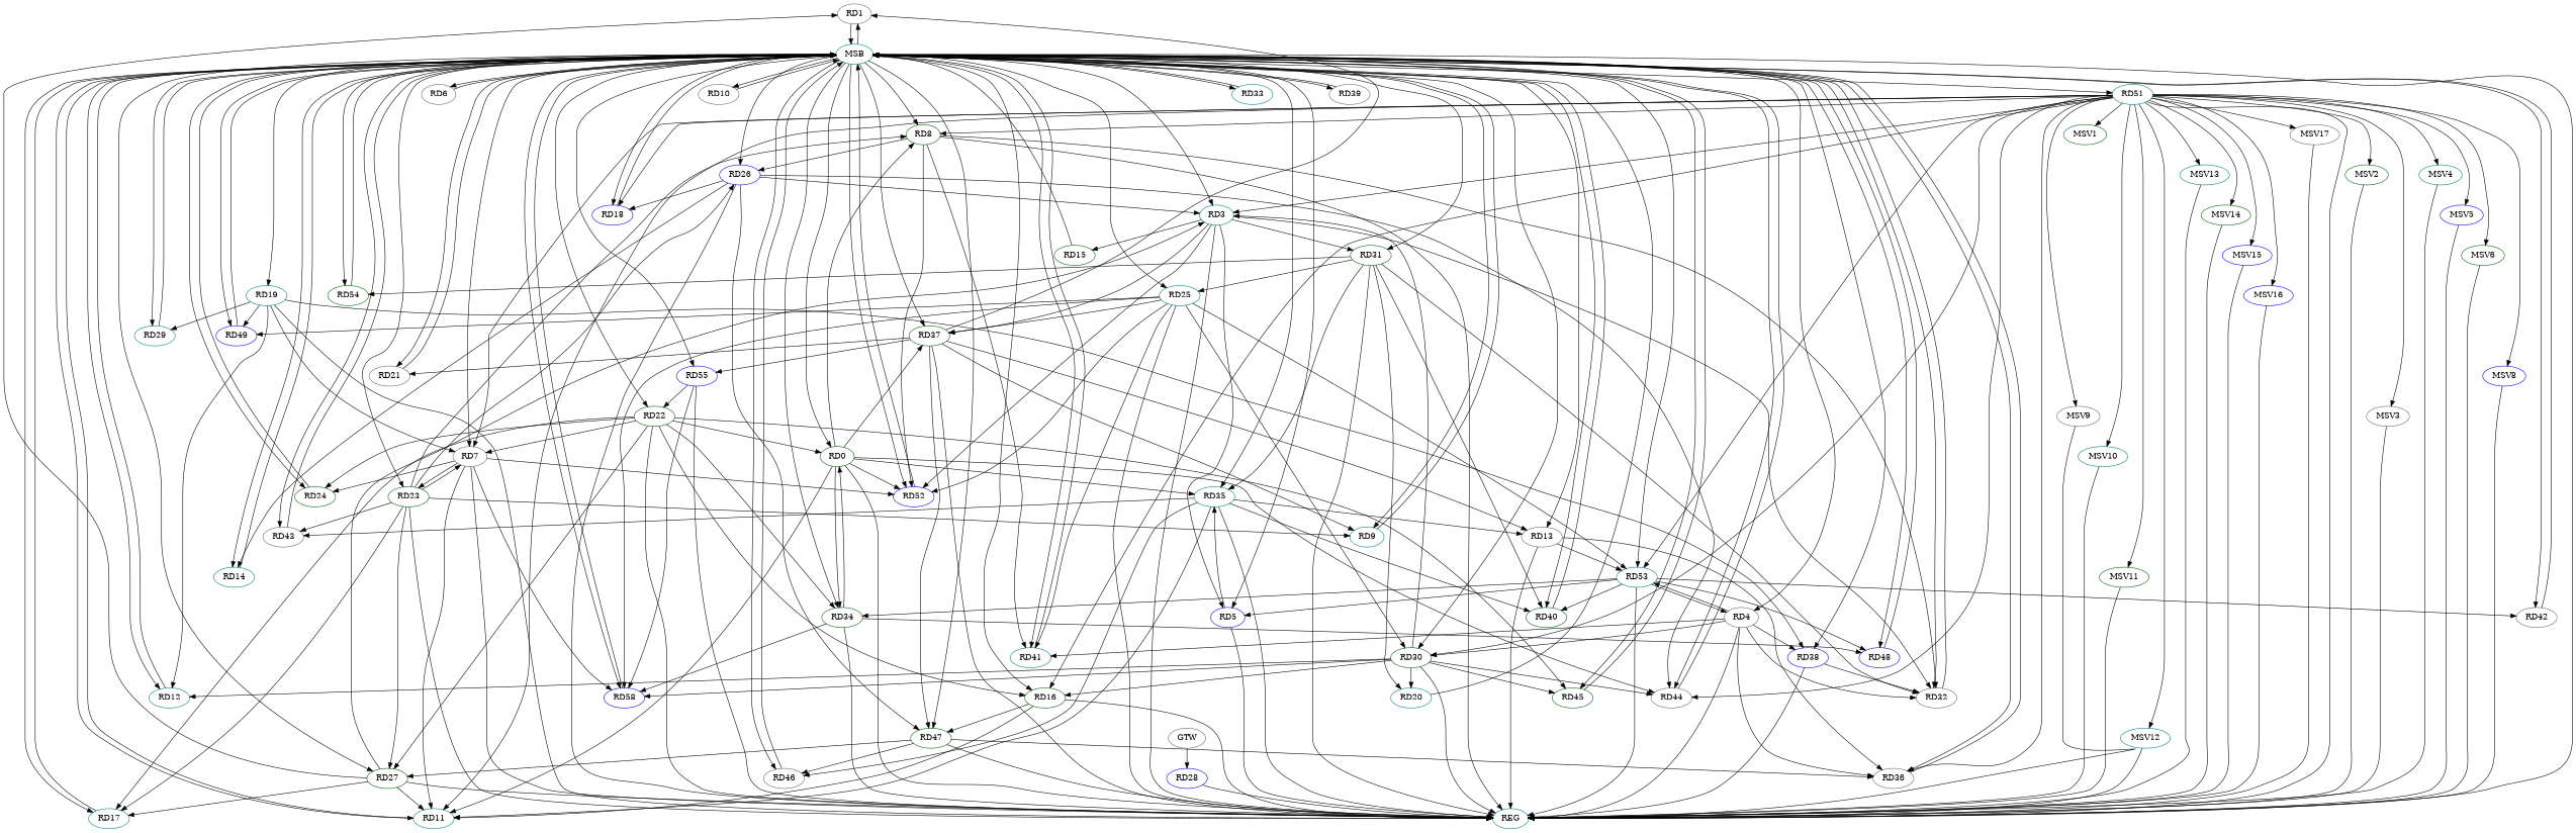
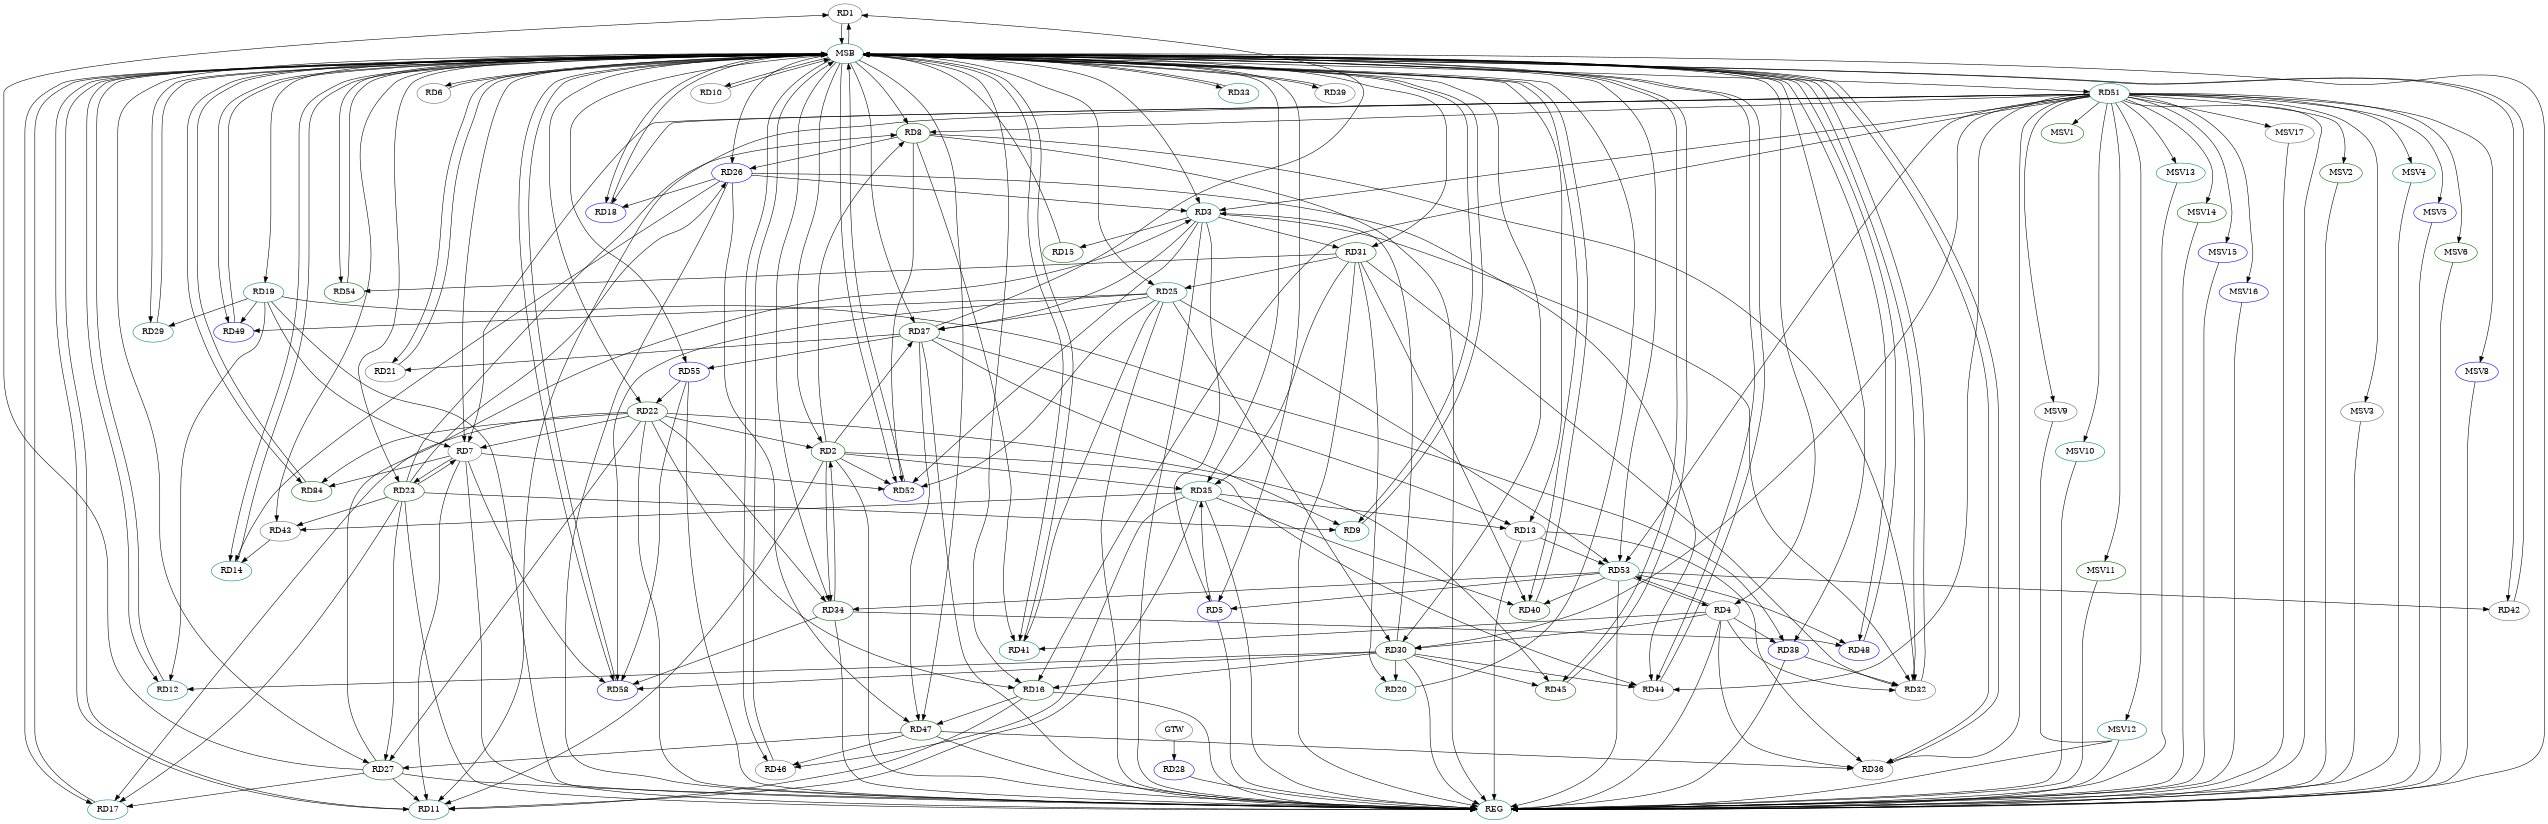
  strict digraph {
    node [color=teal]
    n1 [color=gray40 label=RD1]
    n2 [label=MSB]
-   n3 [color=darkgreen label=RD0]
+   n3 [color=darkgreen label=RD2]
    n4 [color=darkgreen label=RD8]
    n5 [label=RD11]
    n6 [color=darkgreen label=RD34]
    n7 [label=RD35]
    n8 [color=darkgreen label=RD37]
    n9 [color=gray40 label=RD44]
    n10 [color=blue label=RD52]
    n11 [label=REG]
    n12 [label=RD3]
    n13 [color=blue label=RD5]
    n14 [color=darkgreen label=RD31]
    n15 [color=gray40 label=RD32]
    n16 [color=gray40 label=RD4]
    n17 [color=darkgreen label=RD30]
    n18 [color=gray40 label=RD36]
    n19 [color=blue label=RD38]
    n20 [label=RD41]
    n21 [label=RD53]
    n22 [color=gray40 label=RD6]
    n23 [color=gray40 label=RD7]
    n24 [color=darkgreen label=RD23]
-   n25 [color=darkgreen label=RD24]
+   n25 [color=darkgreen label=RD84]
    n26 [color=blue label=RD58]
    n27 [color=blue label=RD26]
    n28 [label=RD9]
    n29 [color=gray40 label=RD10]
    n30 [label=RD12]
    n31 [color=gray40 label=RD13]
    n32 [label=RD14]
    n33 [color=darkgreen label=RD16]
    n34 [color=darkgreen label=RD47]
    n35 [label=RD17]
    n36 [color=blue label=RD18]
    n37 [label=RD19]
    n38 [label=RD29]
    n39 [color=blue label=RD49]
    n40 [color=gray40 label=RD21]
    n41 [color=darkgreen label=RD22]
    n42 [color=darkgreen label=RD27]
    n43 [color=darkgreen label=RD45]
    n44 [color=gray40 label=RD43]
    n45 [label=RD25]
    n46 [color=darkgreen label=RD40]
    n47 [color=darkgreen label=RD54]
    n48 [label=RD33]
    n49 [color=blue label=RD48]
    n50 [color=gray40 label=RD46]
    n51 [color=blue label=RD55]
    n52 [color=gray40 label=RD39]
    n53 [color=gray40 label=RD42]
    n54 [label=RD51]
    n55 [color=darkgreen label=RD15]
    n56 [label=RD20]
    n57 [color=blue label=RD28]
    n58 [color=darkgreen label=MSV1]
    n59 [color=darkgreen label=MSV2]
    n60 [color=gray40 label=MSV3]
    n61 [label=MSV4]
    n62 [color=blue label=MSV5]
    n63 [color=darkgreen label=MSV6]
    n64 [color=blue label=MSV8]
    n65 [color=gray40 label=MSV9]
    n66 [label=MSV10]
    n67 [color=darkgreen label=MSV11]
    n68 [label=MSV12]
    n69 [label=MSV13]
    n70 [color=darkgreen label=MSV14]
    n71 [color=blue label=MSV15]
    n72 [color=blue label=MSV16]
    n73 [color=gray40 label=MSV17]
    n74 [color=gray40 label=GTW]
    n1 -> n2
    n2 -> n1
    n2 -> n3
    n2 -> n4
    n2 -> n5
    n2 -> n6
    n2 -> n7
    n2 -> n8
    n2 -> n9
    n2 -> n10
    n2 -> n11
    n2 -> n12
    n2 -> n13
    n2 -> n14
    n2 -> n15
    n2 -> n16
    n2 -> n17
    n2 -> n18
    n2 -> n19
    n2 -> n20
    n2 -> n21
    n2 -> n22
    n2 -> n23
    n2 -> n24
    n2 -> n25
    n2 -> n26
    n2 -> n27
    n2 -> n28
    n2 -> n29
    n2 -> n30
    n2 -> n31
    n2 -> n32
    n2 -> n33
    n2 -> n34
    n2 -> n35
    n2 -> n36
    n2 -> n37
    n2 -> n38
    n2 -> n39
    n2 -> n40
    n2 -> n41
    n2 -> n42
    n2 -> n43
    n2 -> n44
    n2 -> n45
    n2 -> n46
    n2 -> n47
    n2 -> n48
    n2 -> n49
    n2 -> n50
    n2 -> n51
    n2 -> n52
    n2 -> n53
    n2 -> n54
    n3 -> n4
    n3 -> n5
    n3 -> n6
    n3 -> n7
    n3 -> n8
    n3 -> n9
    n3 -> n10
    n3 -> n11
    n4 -> n10
    n4 -> n11
    n4 -> n15
    n4 -> n20
    n4 -> n27
    n5 -> n2
    n6 -> n3
    n6 -> n11
    n6 -> n26
    n6 -> n49
    n7 -> n5
    n7 -> n11
    n7 -> n31
    n7 -> n44
    n7 -> n46
    n7 -> n50
    n8 -> n1
    n8 -> n11
    n8 -> n28
    n8 -> n31
    n8 -> n34
    n8 -> n40
    n8 -> n51
    n9 -> n2
    n10 -> n2
    n12 -> n8
    n12 -> n10
    n12 -> n11
    n12 -> n13
    n12 -> n14
    n12 -> n15
    n12 -> n55
    n13 -> n7
    n13 -> n11
    n14 -> n7
    n14 -> n11
    n14 -> n15
    n14 -> n45
    n14 -> n46
    n14 -> n47
    n14 -> n56
    n15 -> n2
    n16 -> n11
    n16 -> n15
    n16 -> n17
    n16 -> n18
    n16 -> n19
    n16 -> n20
    n16 -> n21
    n17 -> n9
    n17 -> n11
    n17 -> n12
    n17 -> n26
    n17 -> n30
    n17 -> n33
    n17 -> n43
    n17 -> n56
    n18 -> n2
    n19 -> n11
    n19 -> n15
    n20 -> n2
    n21 -> n6
    n21 -> n11
    n21 -> n13
    n21 -> n16
    n21 -> n46
    n21 -> n49
    n21 -> n53
    n22 -> n2
    n23 -> n5
    n23 -> n10
    n23 -> n11
    n23 -> n24
    n23 -> n25
    n23 -> n26
    n24 -> n4
    n24 -> n11
    n24 -> n23
    n24 -> n27
    n24 -> n28
    n24 -> n35
    n24 -> n42
    n24 -> n44
    n25 -> n2
    n26 -> n2
    n27 -> n9
    n27 -> n11
    n27 -> n12
    n27 -> n32
    n27 -> n34
    n27 -> n36
    n28 -> n2
    n29 -> n2
    n30 -> n2
    n31 -> n11
    n31 -> n18
    n31 -> n21
    n32 -> n2
    n33 -> n5
    n33 -> n11
    n33 -> n34
    n34 -> n11
    n34 -> n18
    n34 -> n42
    n34 -> n50
    n35 -> n2
    n36 -> n2
    n37 -> n11
    n37 -> n19
    n37 -> n23
    n37 -> n30
    n37 -> n38
    n37 -> n39
    n38 -> n2
    n39 -> n2
    n40 -> n2
    n41 -> n3
    n41 -> n6
    n41 -> n11
    n41 -> n23
    n41 -> n25
    n41 -> n33
    n41 -> n35
    n41 -> n42
    n41 -> n43
    n42 -> n1
    n42 -> n5
    n42 -> n11
    n42 -> n12
    n42 -> n35
    n43 -> n2
-   n44 -> n2
+   n44 -> n32
    n45 -> n8
    n45 -> n10
    n45 -> n11
    n45 -> n17
    n45 -> n20
    n45 -> n21
    n45 -> n26
    n45 -> n39
    n46 -> n2
    n47 -> n2
    n48 -> n2
    n49 -> n2
    n50 -> n2
    n51 -> n11
    n51 -> n26
    n51 -> n41
    n52 -> n2
    n53 -> n2
    n54 -> n4
    n54 -> n5
    n54 -> n9
    n54 -> n11
    n54 -> n12
    n54 -> n17
    n54 -> n18
    n54 -> n21
    n54 -> n23
    n54 -> n33
    n54 -> n36
    n54 -> n58
    n54 -> n59
    n54 -> n60
    n54 -> n61
    n54 -> n62
    n54 -> n63
    n54 -> n64
    n54 -> n65
    n54 -> n66
    n54 -> n67
    n54 -> n68
    n54 -> n69
    n54 -> n70
    n54 -> n71
    n54 -> n72
    n54 -> n73
    n55 -> n2
    n56 -> n2
    n57 -> n11
    n59 -> n11
    n60 -> n11
    n61 -> n11
    n62 -> n11
    n63 -> n11
    n64 -> n11
    n65 -> n11
    n66 -> n11
    n67 -> n11
    n68 -> n11
    n69 -> n11
    n70 -> n11
    n71 -> n11
    n72 -> n11
    n73 -> n11
    n74 -> n57
  }
